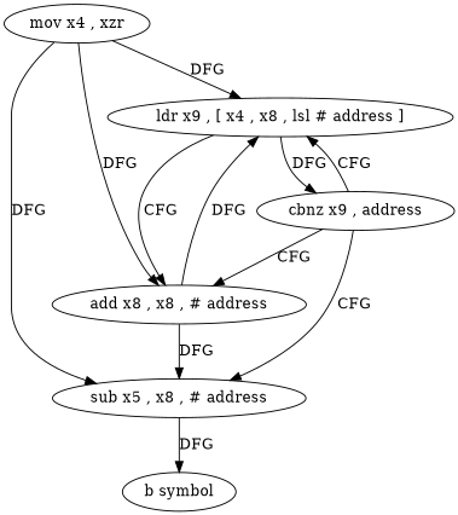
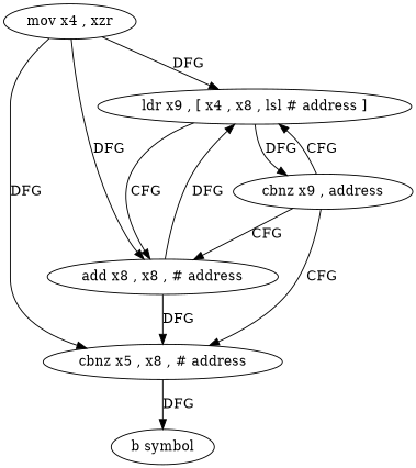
  digraph {
    n1 [label="mov x4 , xzr"]
    n2 [label="ldr x9 , [ x4 , x8 , lsl # address ]"]
    n3 [label="add x8 , x8 , # address"]
-   n4 [label="sub x5 , x8 , # address"]
+   n4 [label="cbnz x5 , x8 , # address"]
    n5 [label="cbnz x9 , address"]
    n6 [label="b symbol"]
    n1 -> n2 [label=DFG]
    n1 -> n3 [label=DFG]
    n1 -> n4 [label=DFG]
    n2 -> n3 [label=CFG]
    n2 -> n5 [label=DFG]
    n3 -> n2 [label=DFG]
    n3 -> n4 [label=DFG]
    n4 -> n6 [label=DFG]
    n5 -> n2 [label=CFG]
    n5 -> n3 [label=CFG]
    n5 -> n4 [label=CFG]
  }
